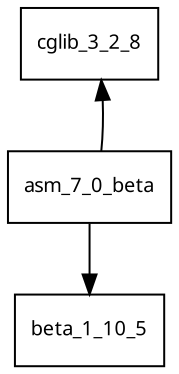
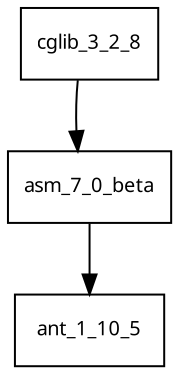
  digraph {
    fontname="Noto Sans"
    node [fontname="Noto Sans" fontsize=10.0 shape=box]
    edge [fontname="Noto Sans"]
    cglib_3_2_8
    asm_7_0_beta
-   ant_1_10_5 [label=beta_1_10_5]
-   asm_7_0_beta -> cglib_3_2_8
+   ant_1_10_5
+   cglib_3_2_8 -> asm_7_0_beta
    asm_7_0_beta -> ant_1_10_5
  }
